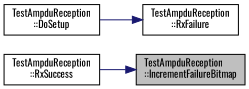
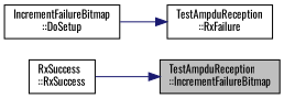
  digraph {
    fontname=Oswald
    rankdir=RL
    node [color=black fillcolor=white fontname=Oswald fontsize=10 shape=record style=filled]
    edge [color=midnightblue dir=back fontname=Oswald fontsize=10 labelfontname=Helvetica labelfontsize=10 style=solid]
    n1 [fillcolor=grey75 fontcolor=black height=0.2 label="TestAmpduReception\l::IncrementFailureBitmap" width=0.4]
-   n2 [height=0.2 label="TestAmpduReception\l::RxSuccess" width=0.4]
+   n2 [height=0.2 label="RxSuccess\l::RxSuccess" width=0.4]
    n3 [height=0.2 label="TestAmpduReception\l::RxFailure" width=0.4]
-   n4 [height=0.2 label="TestAmpduReception\l::DoSetup" width=0.4]
+   n4 [height=0.2 label="IncrementFailureBitmap\l::DoSetup" width=0.4]
    n1 -> n2
    n3 -> n4
  }
